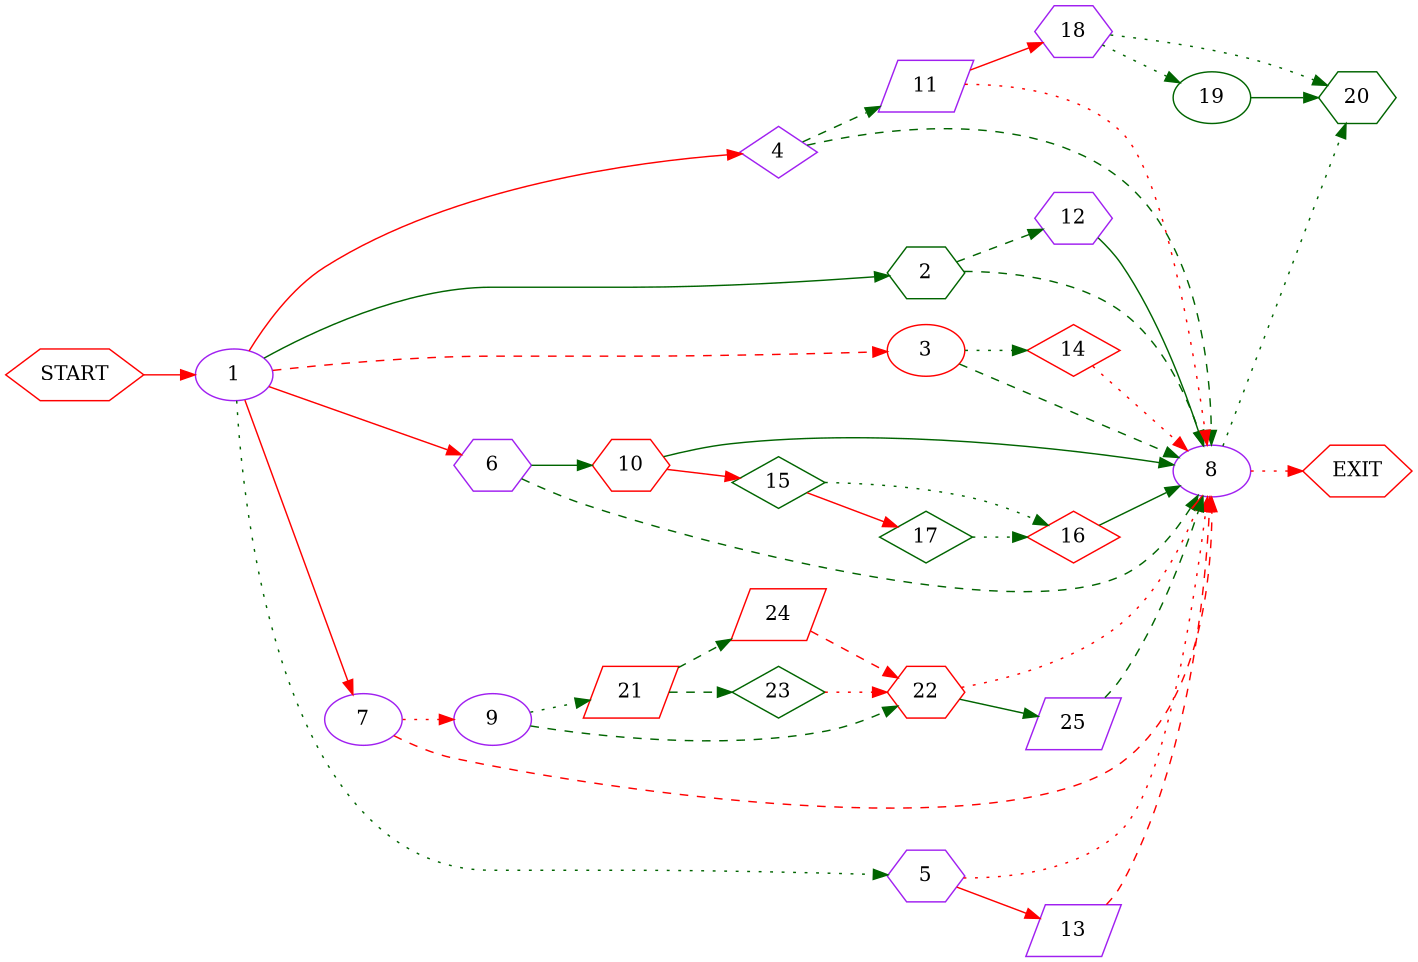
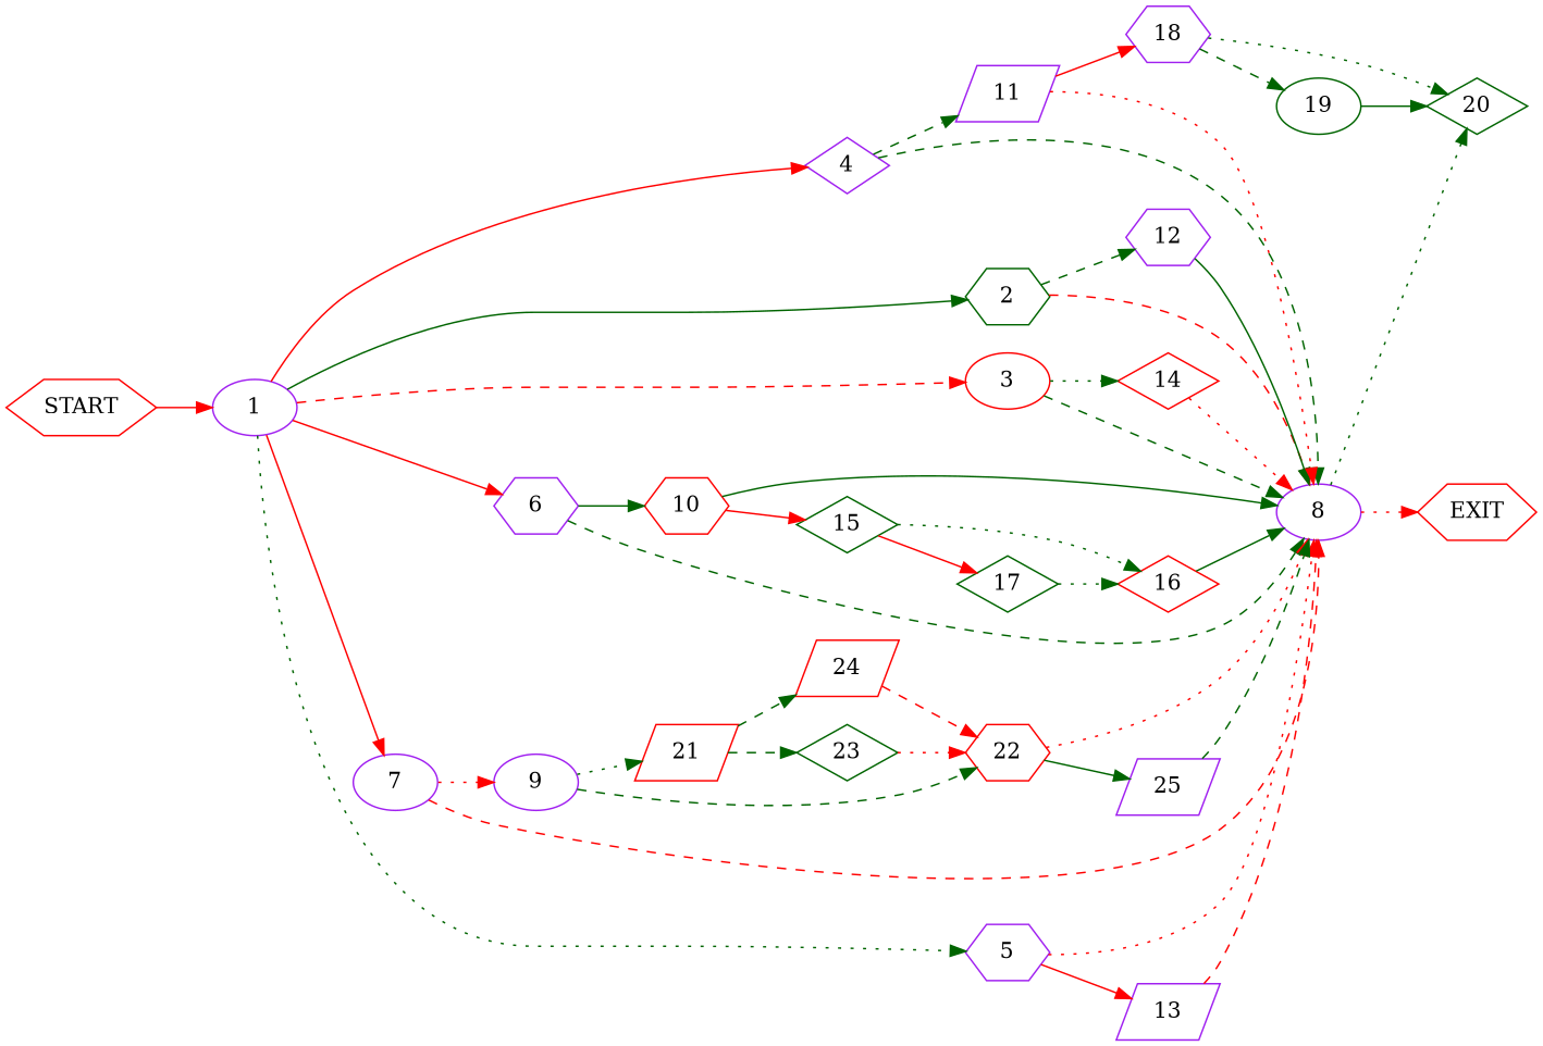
  digraph {
    rankdir=LR
    node [color=purple shape=hexagon]
    edge [color=darkgreen style=solid]
    n1 [color=red label=START]
    1 [shape=ellipse]
    2 [color=darkgreen]
    3 [color=red shape=ellipse]
    4 [shape=diamond]
    5
    6
    7 [shape=ellipse]
    n9 [color=red label=EXIT]
    8 [shape=ellipse]
    12
    14 [color=red shape=diamond]
    11 [shape=parallelogram]
    13 [shape=parallelogram]
    10 [color=red]
    9 [shape=ellipse]
-   20 [color=darkgreen]
+   20 [color=darkgreen shape=diamond]
    18
    15 [color=darkgreen shape=diamond]
    21 [color=red shape=parallelogram]
    22 [color=red]
    23 [color=darkgreen shape=diamond]
    24 [color=red shape=parallelogram]
    25 [shape=parallelogram]
    16 [color=red shape=diamond]
    17 [color=darkgreen shape=diamond]
    19 [color=darkgreen shape=ellipse]
    n1 -> 1 [color=red]
    1 -> 2
    1 -> 3 [color=red style=dashed]
    1 -> 4 [color=red]
    1 -> 5 [style=dotted]
    1 -> 6 [color=red]
    1 -> 7 [color=red]
-   2 -> 8 [style=dashed]
+   2 -> 8 [color=red style=dashed]
    2 -> 12 [style=dashed]
    3 -> 8 [style=dashed]
    3 -> 14 [style=dotted]
    4 -> 8 [style=dashed]
    4 -> 11 [style=dashed]
    5 -> 8 [color=red style=dotted]
    5 -> 13 [color=red]
    6 -> 8 [style=dashed]
    6 -> 10
    7 -> 8 [color=red style=dashed]
    7 -> 9 [color=red style=dotted]
    8 -> n9 [color=red style=dotted]
    8 -> 20 [style=dotted]
    12 -> 8
    14 -> 8 [color=red style=dotted]
    11 -> 8 [color=red style=dotted]
    11 -> 18 [color=red]
    13 -> 8 [color=red style=dashed]
    10 -> 8
    10 -> 15 [color=red]
    9 -> 21 [style=dotted]
    9 -> 22 [style=dashed]
    18 -> 20 [style=dotted]
-   18 -> 19 [style=dotted]
+   18 -> 19 [style=dashed]
    15 -> 16 [style=dotted]
    15 -> 17 [color=red]
    21 -> 23 [style=dashed]
    21 -> 24 [style=dashed]
    22 -> 8 [color=red style=dotted]
    22 -> 25
    23 -> 22 [color=red style=dotted]
    24 -> 22 [color=red style=dashed]
    25 -> 8 [style=dashed]
    16 -> 8
    17 -> 16 [style=dotted]
    19 -> 20
  }
